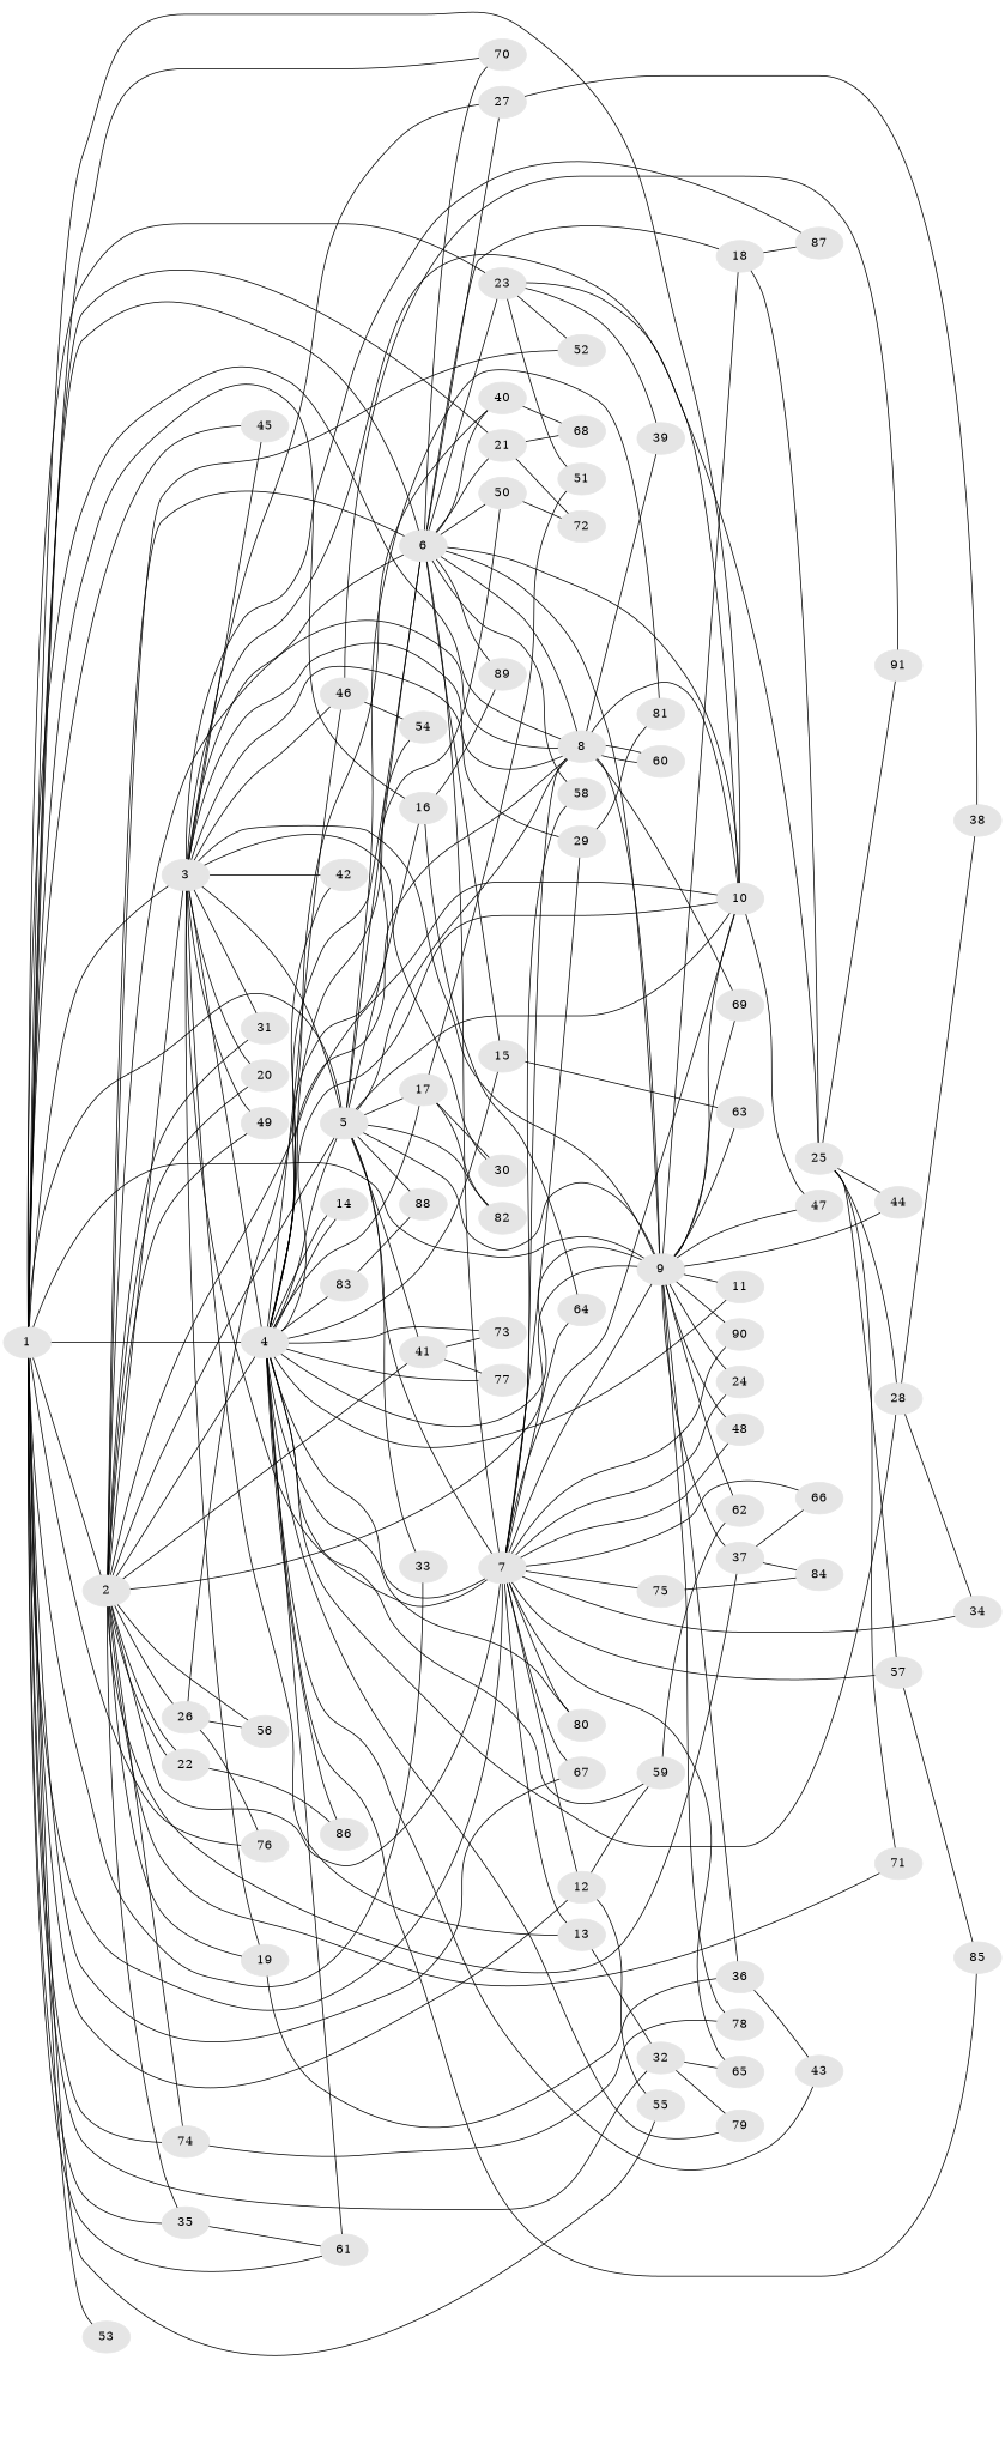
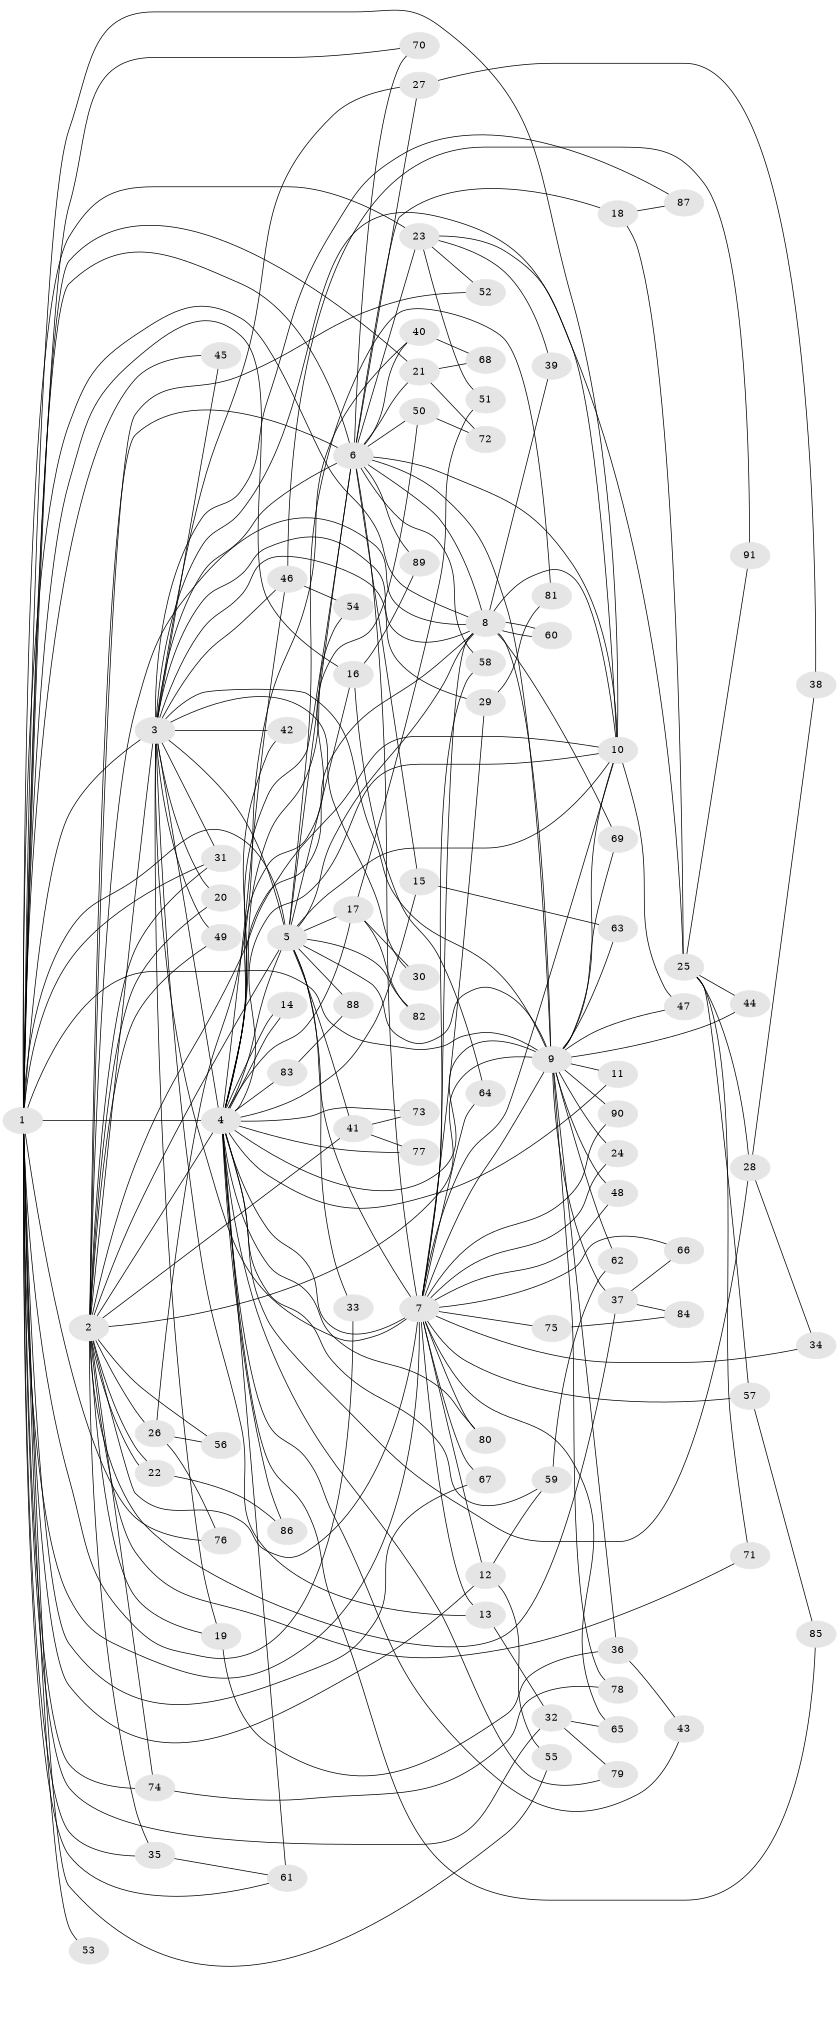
  graph {
    rankdir=LR
    node [color=gray90 style=filled]
    1
    2
    3
    4
    5
    6
    7
    8
    9
    10
    12
    16
    21
    23
    32
    33
    35
    45
    53
    55
    67
    70
    74
    76
    61
    26
    19
    20
    22
    31
    37
    41
    49
    52
    56
    71
    13
    27
    29
    30
    42
    46
    87
    11
    14
    15
    17
    28
    43
    50
    54
    59
    73
    77
    79
    80
    83
    85
    86
    81
    82
    88
    18
    40
    58
    89
    75
    24
    34
    48
    57
    64
    65
    66
    90
    39
    60
    69
    36
    44
    47
    62
    63
    78
    68
    72
    51
    25
    84
    38
    91
-   1 -- 2
+   1 -- 31
    1 -- 3
    1 -- 4
    1 -- 5
    1 -- 6
    1 -- 7
    1 -- 8
    1 -- 9
    1 -- 10
    1 -- 12
    1 -- 16
    1 -- 21
    1 -- 23
    1 -- 32
    1 -- 33
    1 -- 35
    1 -- 45
    1 -- 53
    1 -- 55
    1 -- 67
    1 -- 70
    1 -- 74
    1 -- 76
    1 -- 61
    2 -- 3
    2 -- 4
    2 -- 5
    2 -- 6
    2 -- 7
    2 -- 8
    2 -- 9
    2 -- 10
    2 -- 35
    2 -- 74
    2 -- 26
    2 -- 19
    2 -- 20
    2 -- 22
    2 -- 22
    2 -- 31
    2 -- 37
    2 -- 41
    2 -- 49
    2 -- 52
    2 -- 56
    2 -- 71
    3 -- 4
    3 -- 5
    3 -- 6
    3 -- 7
    3 -- 8
    3 -- 9
    3 -- 10
    3 -- 45
    3 -- 19
    3 -- 20
    3 -- 31
    3 -- 49
    3 -- 13
    3 -- 27
    3 -- 29
    3 -- 30
    3 -- 42
    3 -- 46
    3 -- 87
    4 -- 5
    4 -- 6
    4 -- 7
    4 -- 8
    4 -- 9
    4 -- 10
    4 -- 61
    4 -- 42
    4 -- 46
    4 -- 11
    4 -- 14
    4 -- 14
    4 -- 15
    4 -- 17
    4 -- 28
    4 -- 43
    4 -- 50
    4 -- 54
    4 -- 59
    4 -- 73
    4 -- 77
    4 -- 79
    4 -- 80
    4 -- 83
    4 -- 85
    4 -- 86
    5 -- 6
    5 -- 7
    5 -- 8
    5 -- 9
    5 -- 10
    5 -- 16
    5 -- 33
    5 -- 41
    5 -- 17
    5 -- 81
    5 -- 82
    5 -- 88
    6 -- 7
    6 -- 8
    6 -- 9
    6 -- 10
    6 -- 21
    6 -- 23
    6 -- 70
    6 -- 27
    6 -- 15
    6 -- 50
    6 -- 18
    6 -- 40
    6 -- 58
    6 -- 89
    7 -- 8
    7 -- 9
    7 -- 10
    7 -- 12
    7 -- 67
    7 -- 13
    7 -- 29
    7 -- 80
    7 -- 58
    7 -- 75
    7 -- 24
    7 -- 34
    7 -- 48
    7 -- 57
    7 -- 64
    7 -- 65
    7 -- 66
    7 -- 90
    8 -- 9
    8 -- 10
    8 -- 39
    8 -- 60
    8 -- 60
    8 -- 69
    9 -- 10
    9 -- 37
    9 -- 11
-   9 -- 18
    9 -- 24
    9 -- 48
    9 -- 90
    9 -- 69
    9 -- 36
    9 -- 44
    9 -- 47
    9 -- 62
    9 -- 63
    9 -- 78
    10 -- 47
    12 -- 55
    12 -- 59
    16 -- 89
    16 -- 64
    21 -- 68
    21 -- 72
    23 -- 52
    23 -- 39
    23 -- 51
    23 -- 25
    32 -- 79
    32 -- 65
    35 -- 61
    74 -- 78
    26 -- 76
    26 -- 56
    26 -- 40
    19 -- 36
    22 -- 86
    37 -- 66
    37 -- 84
    41 -- 73
    41 -- 77
    13 -- 32
    27 -- 38
    29 -- 81
    46 -- 54
    46 -- 91
    15 -- 63
    17 -- 30
    17 -- 82
    17 -- 51
    28 -- 34
    28 -- 38
    50 -- 72
    59 -- 62
    83 -- 88
    18 -- 87
    18 -- 25
    40 -- 68
    75 -- 84
    57 -- 85
    36 -- 43
    25 -- 71
    25 -- 28
    25 -- 57
    25 -- 44
    25 -- 91
  }
